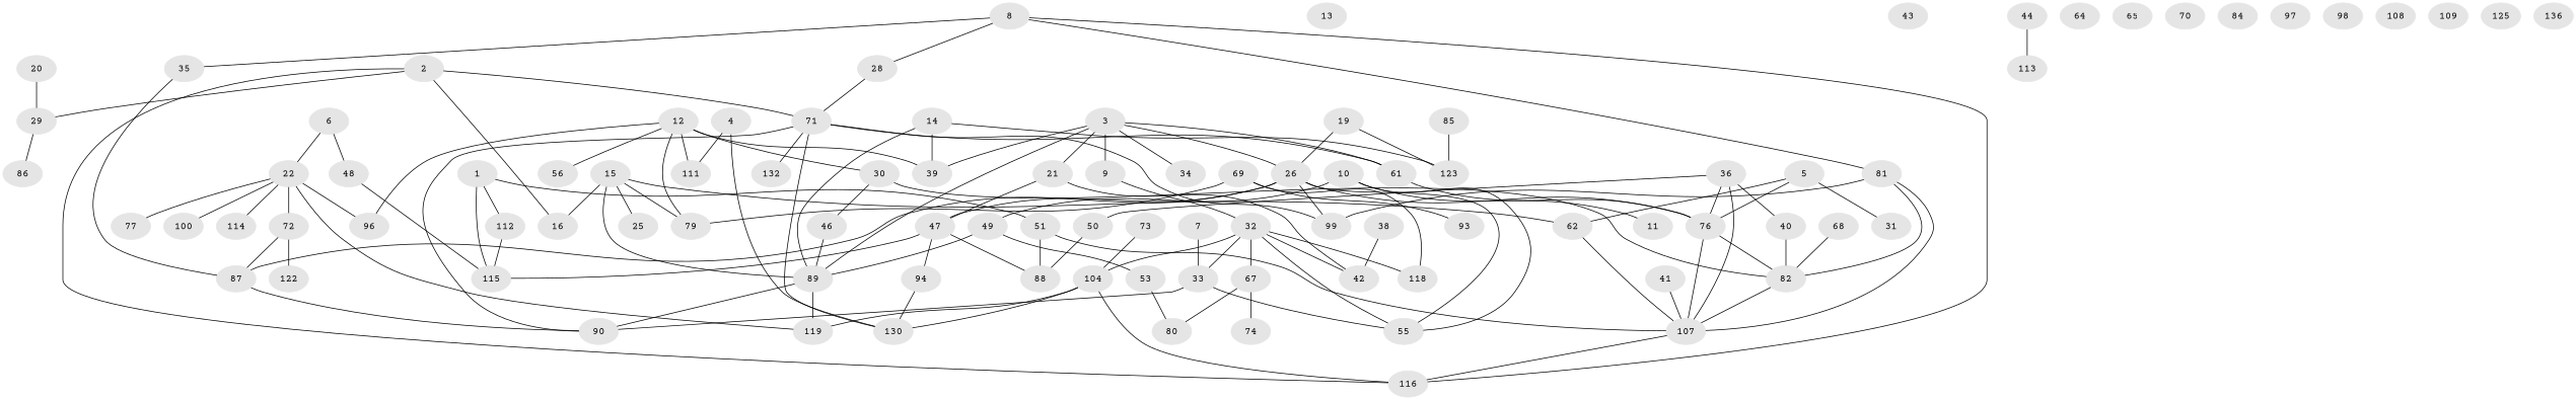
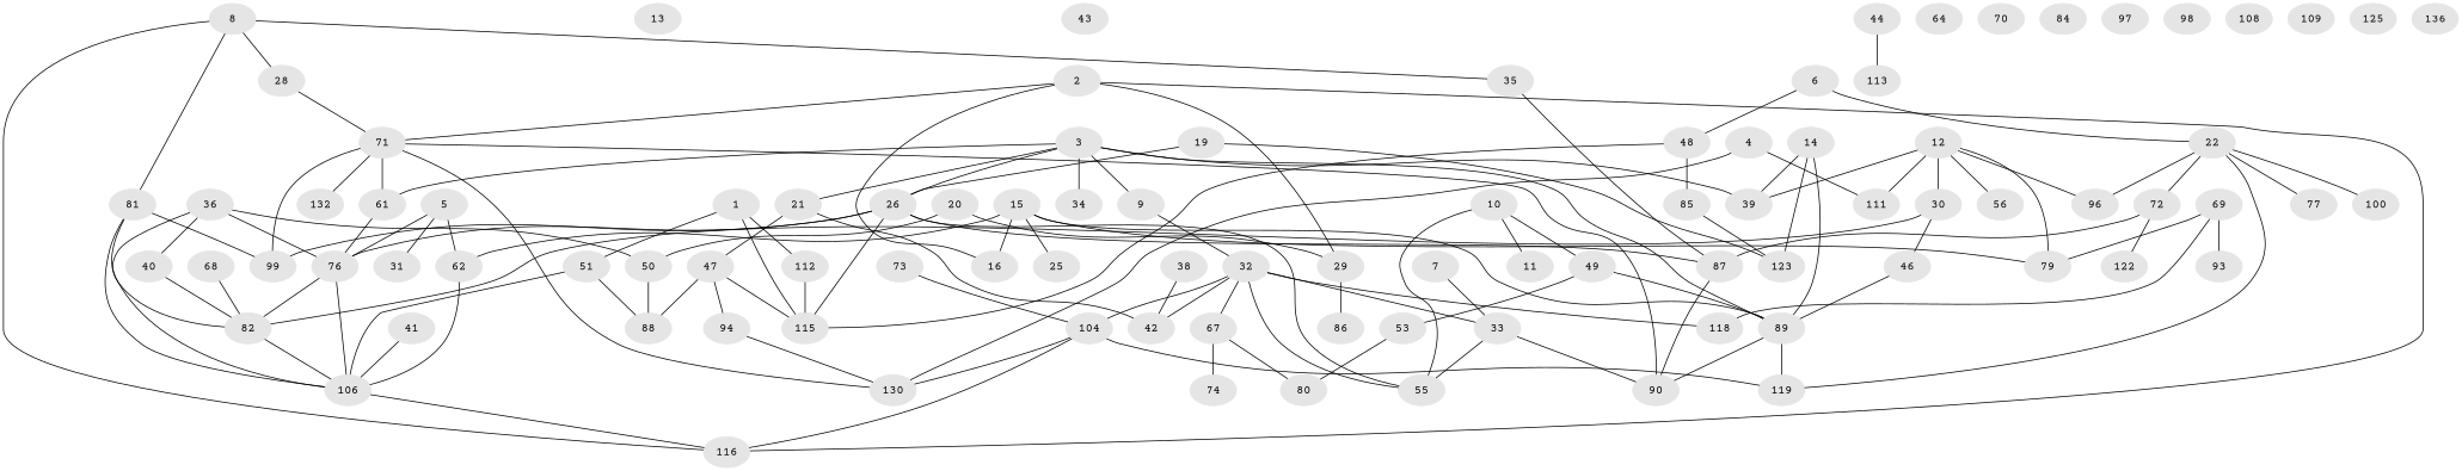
  graph {
    fontname="Courier Prime"
    node [color=gray90 fontname="Courier Prime" style=filled]
    edge [fontname="Courier Prime"]
    1 [super="+120"]
    51 [super="+66"]
    112
    115
-   106 [super="+135" label=107]
+   106 [super="+135"]
    88 [super="+103"]
    2 [super="+131"]
    16
    29 [super="+45"]
    71 [super="+129"]
    116
    86
    61
    130
    99
    90 [super="+127"]
    132
    3 [super="+23"]
    9 [super="+101"]
    21
    26 [super="+59"]
    34
    39
    89 [super="+95"]
    32 [super="+63"]
    42 [super="+92"]
    47 [super="+91"]
    76 [super="+110"]
    55 [super="+137"]
    87
    119
    111 [super="+124"]
    4
    5 [super="+27"]
    31 [super="+105"]
    62
    82 [super="+133"]
    6 [super="+121"]
    22 [super="+83"]
    48 [super="+58"]
    96
    72 [super="+117"]
    77
    100
-   114
    85
    33 [super="+134"]
    7
    8 [super="+78"]
    28
    35
    81
    67 [super="+75"]
    104 [super="+107"]
    118
    10 [super="+17"]
    11
    49 [super="+138"]
    53
    12 [super="+57"]
    30
    56
    79
    46
    13 [super="+102"]
    14 [super="+37"]
    123
    15 [super="+18"]
    25
    19 [super="+24"]
    20 [super="+60"]
    50
    94 [super="+128"]
    122
    80
    74
    36 [super="+54"]
    40 [super="+126"]
    38
    41 [super="+52"]
    43
    44
    113
    64
-   65
    68
    69
    93
    70
    73
    84
    97
    98
    108
    109
    125
    136
    1 -- 51
    1 -- 112
    1 -- 115
    51 -- 106
    51 -- 88
    112 -- 115
    106 -- 116
    2 -- 16
    2 -- 29
    2 -- 71
    2 -- 116
    29 -- 86
    71 -- 61
    71 -- 130
    71 -- 99
    71 -- 90
    71 -- 132
    61 -- 76
    3 -- 61
    3 -- 9
    3 -- 21
    3 -- 26
    3 -- 34
    3 -- 39
    3 -- 89
    9 -- 32
    21 -- 42
    21 -- 47
    26 -- 99
-   26 -- 47
+   26 -- 115
    26 -- 76
    26 -- 55
    26 -- 87
    89 -- 90
    89 -- 119
    32 -- 42
    32 -- 55
    32 -- 33
    32 -- 67
    32 -- 104
    32 -- 118
    47 -- 115
    47 -- 88
    47 -- 94
    76 -- 106
    76 -- 82
    87 -- 90
    4 -- 130
    4 -- 111
    5 -- 76
    5 -- 31 [weight=2]
    5 -- 62
    62 -- 106
    82 -- 106
    6 -- 22
    6 -- 48
    22 -- 119
    22 -- 96
    22 -- 72
    22 -- 77
    22 -- 100
-   22 -- 114
    48 -- 115
+   48 -- 85
    72 -- 87
    72 -- 122
    85 -- 123
    33 -- 90
    33 -- 55
    7 -- 33
    8 -- 116
    8 -- 28
    8 -- 35
    8 -- 81
    28 -- 71
    35 -- 87
    81 -- 106
    81 -- 99
    81 -- 82
    67 -- 80
    67 -- 74
    104 -- 116
    104 -- 130
    104 -- 119
    10 -- 55
    10 -- 11
    10 -- 49 [weight=2]
    49 -- 89
    49 -- 53
    53 -- 80
    12 -- 39
    12 -- 111 [weight=2]
    12 -- 96
    12 -- 30
    12 -- 56
    12 -- 79
    30 -- 82
    30 -- 46
    46 -- 89
    14 -- 39
    14 -- 89
    14 -- 123
    15 -- 16
    15 -- 89
    15 -- 62
    15 -- 79
    15 -- 25
    19 -- 26
    19 -- 123
    20 -- 29
+   20 -- 50
    50 -- 88
    94 -- 130
    36 -- 106
    36 -- 76
    36 -- 50
    36 -- 40
    40 -- 82
    38 -- 42
    41 -- 106
    44 -- 113
    68 -- 82
    69 -- 118
    69 -- 79
    69 -- 93
    73 -- 104
  }
